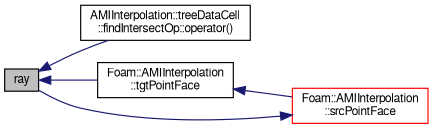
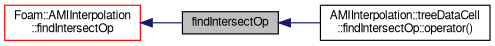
  digraph {
    rankdir=LR
    node [color=black fontname=FreeSans fontsize=10 shape=record]
    edge [color=midnightblue dir=back fontname=FreeSans fontsize=10 labelfontname=FreeSans labelfontsize=10 style=solid]
-   n1 [fillcolor=grey75 fontcolor=black height=0.2 label=ray style=filled width=0.4]
+   n1 [fillcolor=grey75 fontcolor=black height=0.2 label=findIntersectOp style=filled width=0.4]
    n2 [height=0.2 label="AMIInterpolation::treeDataCell\l::findIntersectOp::operator()" width=0.4]
-   n3 [height=0.2 label="Foam::AMIInterpolation\l::tgtPointFace" width=0.4]
-   n4 [color=red height=0.2 label="Foam::AMIInterpolation\l::srcPointFace" width=0.4]
+   n4 [color=red height=0.2 label="Foam::AMIInterpolation\l::findIntersectOp" width=0.4]
    n1 -> n2
-   n1 -> n3
-   n3 -> n4
    n4 -> n1
  }
